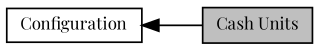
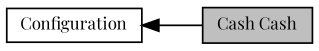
  digraph {
    rankdir=LR
    fontname="Playfair Display"
    node [color=black fontname="Playfair Display" fontsize=10 shape=record style=filled]
-   n1 [fillcolor=grey75 fontcolor=black height=0.2 label="Cash Units" width=0.4]
+   n1 [fillcolor=grey75 fontcolor=black height=0.2 label="Cash Cash" width=0.4]
    n2 [fillcolor=white height=0.2 label=Configuration width=0.4]
    n2 -> n1 [dir=back fontname="Playfair Display" fontsize=10 labelfontname=Helvetica labelfontsize=10 shape=plaintext style=solid]
  }
